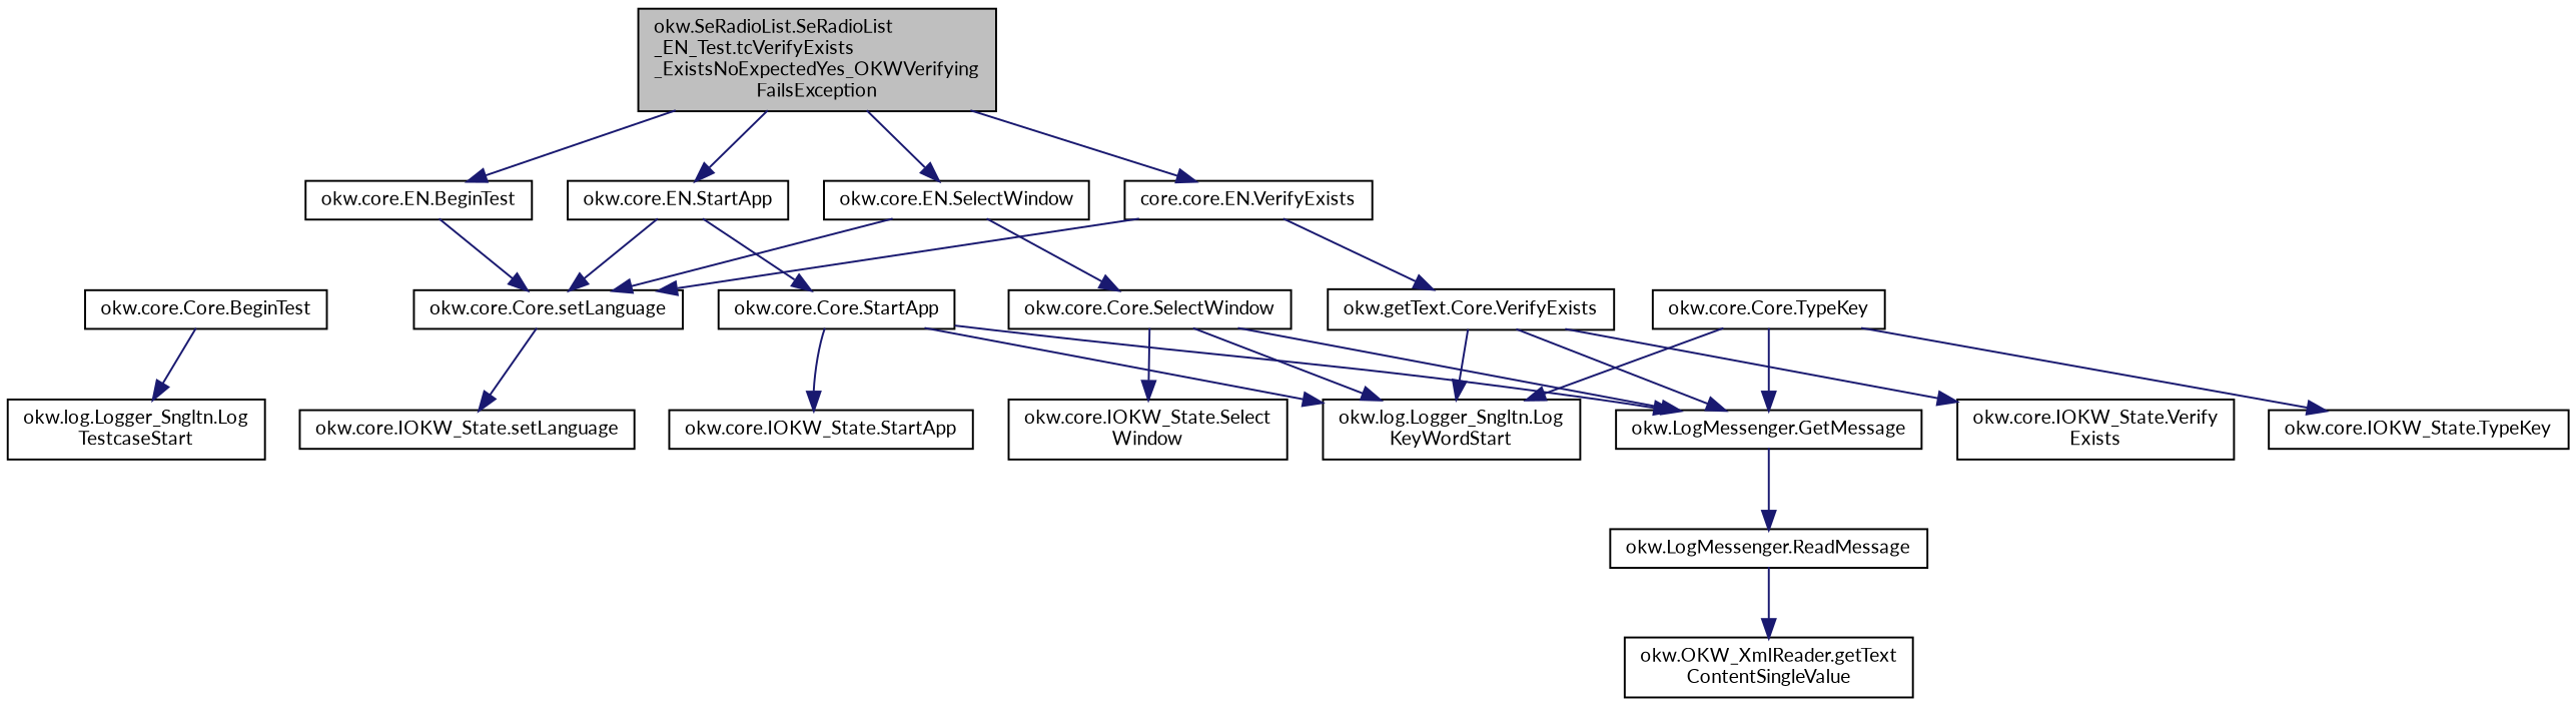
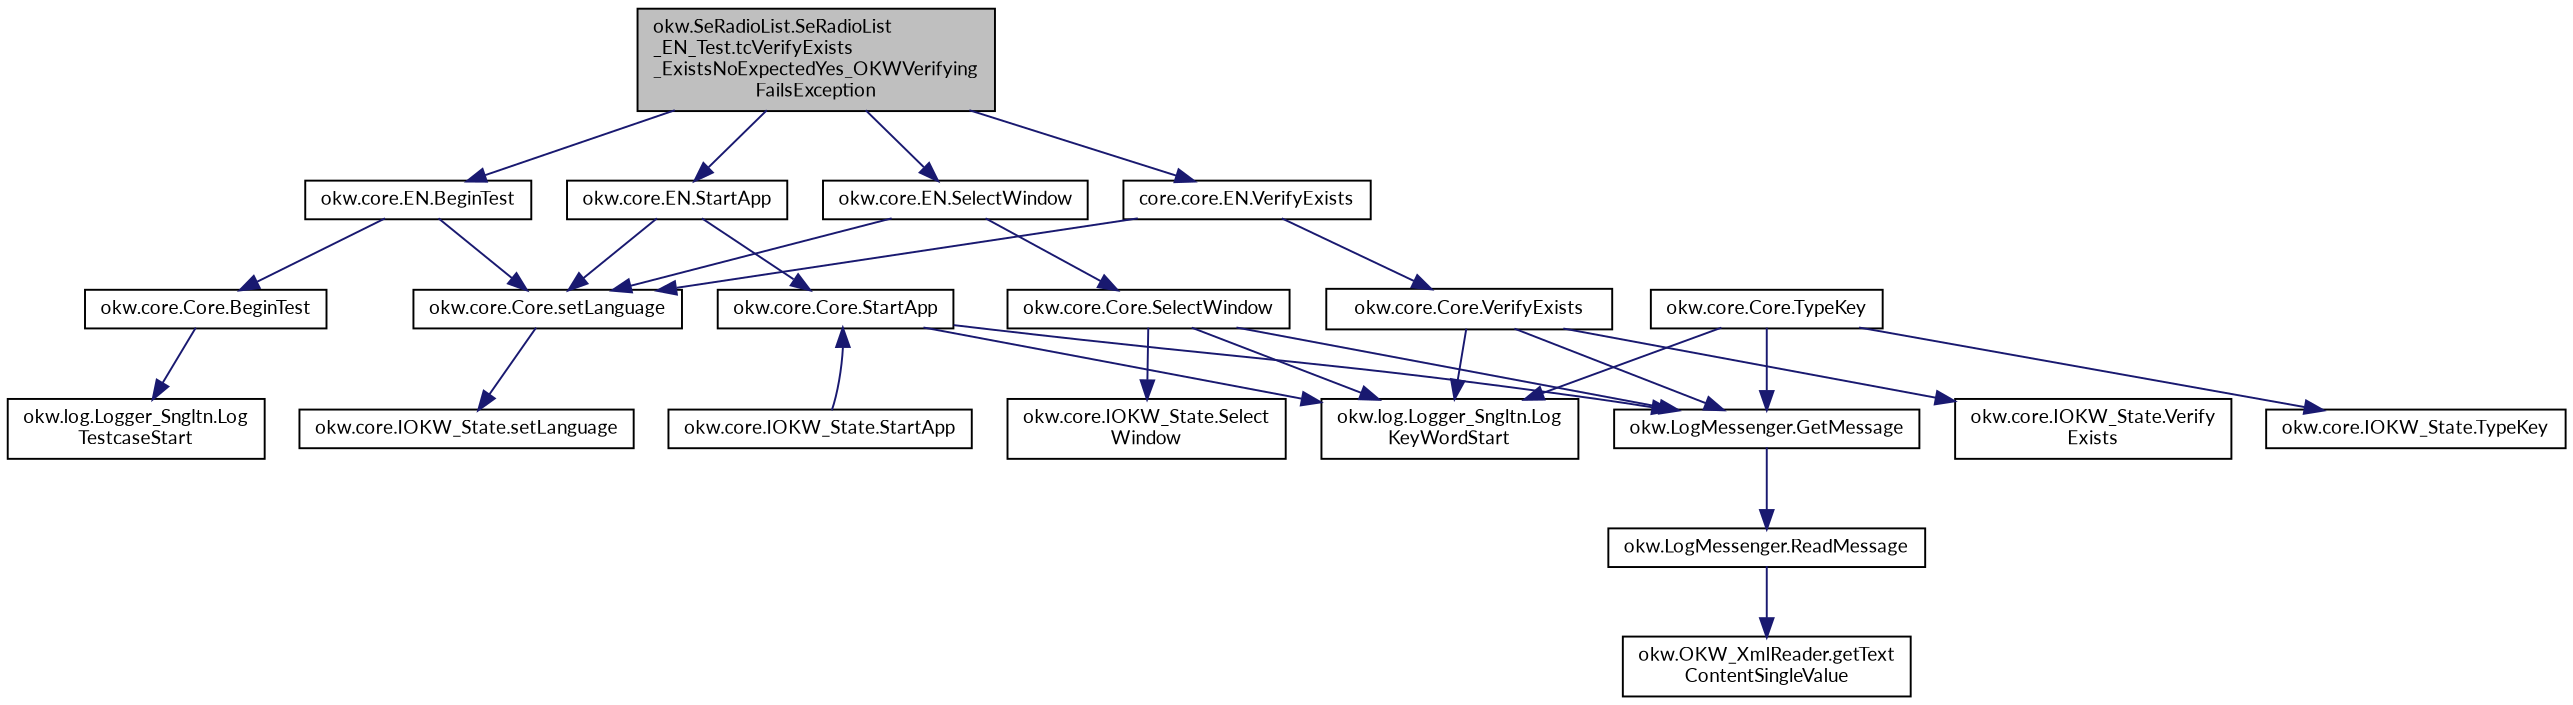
  digraph {
    fontname=Lato
    rankdir=TB
    node [color=black fillcolor=white fontname=Lato fontsize=10 shape=record style=filled]
    edge [color=midnightblue fontname=Lato fontsize=10 labelfontname=Helvetica labelfontsize=10 style=solid]
    n1 [fillcolor=grey75 fontcolor=black height=0.2 label="okw.SeRadioList.SeRadioList\l_EN_Test.tcVerifyExists\l_ExistsNoExpectedYes_OKWVerifying\lFailsException" width=0.4]
    n2 [height=0.2 label="okw.core.EN.BeginTest" width=0.4]
    n3 [height=0.2 label="okw.core.EN.StartApp" width=0.4]
    n4 [height=0.2 label="okw.core.EN.SelectWindow" width=0.4]
    n5 [height=0.2 label="core.core.EN.VerifyExists" width=0.4]
    n6 [height=0.2 label="okw.core.Core.setLanguage" width=0.4]
    n7 [height=0.2 label="okw.core.Core.BeginTest" width=0.4]
    n8 [height=0.2 label="okw.core.Core.StartApp" width=0.4]
    n9 [height=0.2 label="okw.core.Core.SelectWindow" width=0.4]
-   n10 [height=0.2 label="okw.getText.Core.VerifyExists" width=0.4]
+   n10 [height=0.2 label="okw.core.Core.VerifyExists" width=0.4]
    n11 [height=0.2 label="okw.core.IOKW_State.setLanguage" width=0.4]
    n12 [height=0.2 label="okw.log.Logger_Sngltn.Log\lTestcaseStart" width=0.4]
    n13 [height=0.2 label="okw.log.Logger_Sngltn.Log\lKeyWordStart" width=0.4]
    n14 [height=0.2 label="okw.LogMessenger.GetMessage" width=0.4]
    n15 [height=0.2 label="okw.core.IOKW_State.StartApp" width=0.4]
    n16 [height=0.2 label="okw.LogMessenger.ReadMessage" width=0.4]
    n17 [height=0.2 label="okw.OKW_XmlReader.getText\lContentSingleValue" width=0.4]
    n18 [height=0.2 label="okw.core.Core.TypeKey" width=0.4]
    n19 [height=0.2 label="okw.core.IOKW_State.TypeKey" width=0.4]
    n20 [height=0.2 label="okw.core.IOKW_State.Select\lWindow" width=0.4]
    n21 [height=0.2 label="okw.core.IOKW_State.Verify\lExists" width=0.4]
    n1 -> n2
    n1 -> n3
    n1 -> n4
    n1 -> n5
    n2 -> n6
+   n2 -> n7
    n3 -> n6
    n3 -> n8
    n4 -> n6
    n4 -> n9
    n5 -> n6
    n5 -> n10
    n6 -> n11
    n7 -> n12
    n8 -> n13
    n8 -> n14
-   n8 -> n15
+   n15 -> n8
    n9 -> n13
    n9 -> n14
    n9 -> n20
    n10 -> n13
    n10 -> n14
    n10 -> n21
    n14 -> n16
    n16 -> n17
    n18 -> n13
    n18 -> n14
    n18 -> n19
  }
